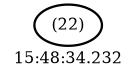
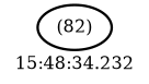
  digraph {
    label="15:48:34.232"
-   n1 [color=black fontcolor=black label="(22)" shape=ellipse style=bold]
+   n1 [color=black fontcolor=black label="(82)" shape=ellipse style=bold]
  }
